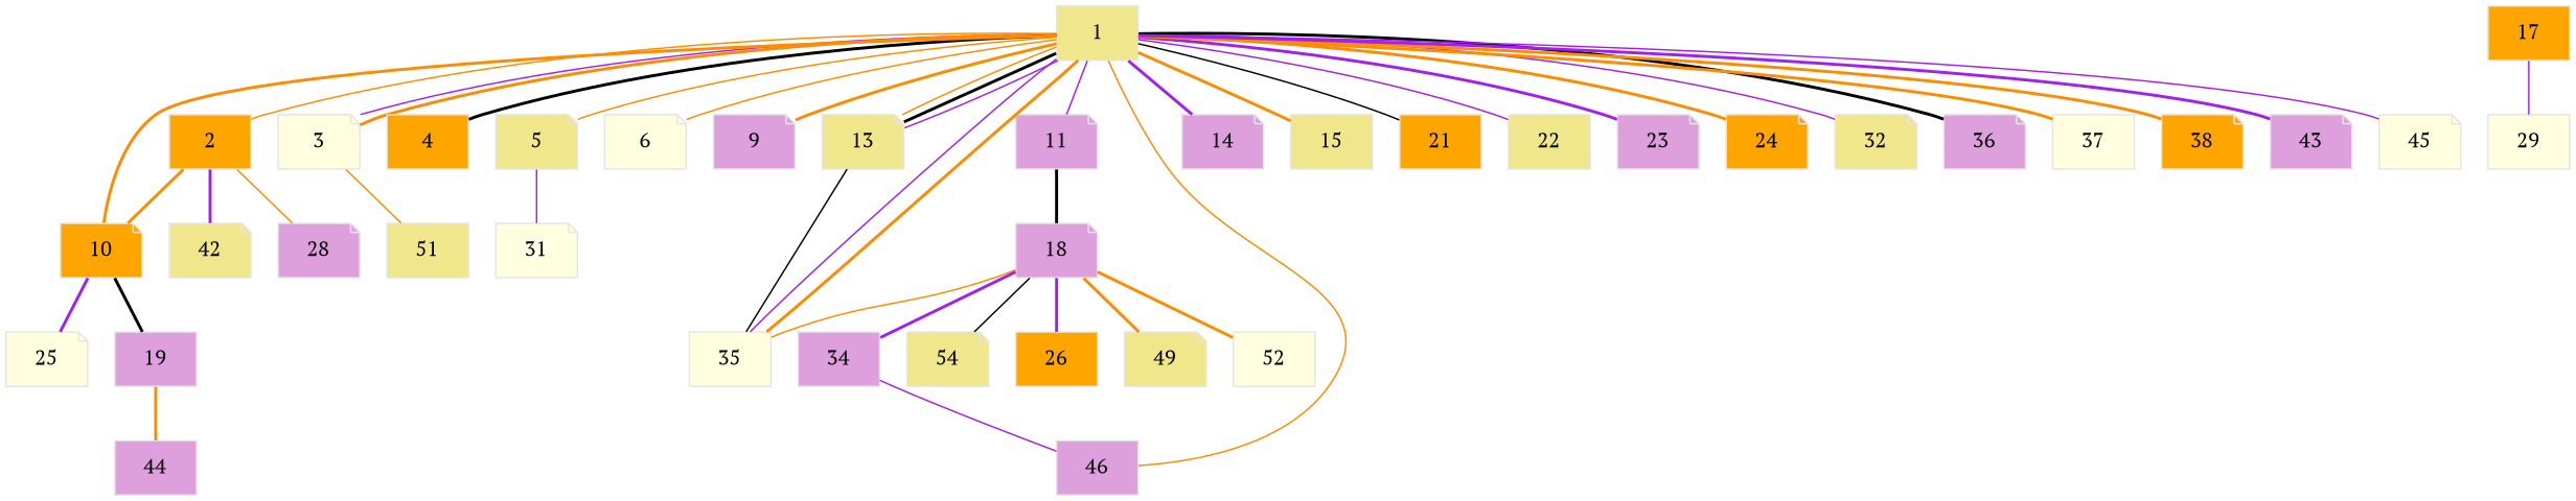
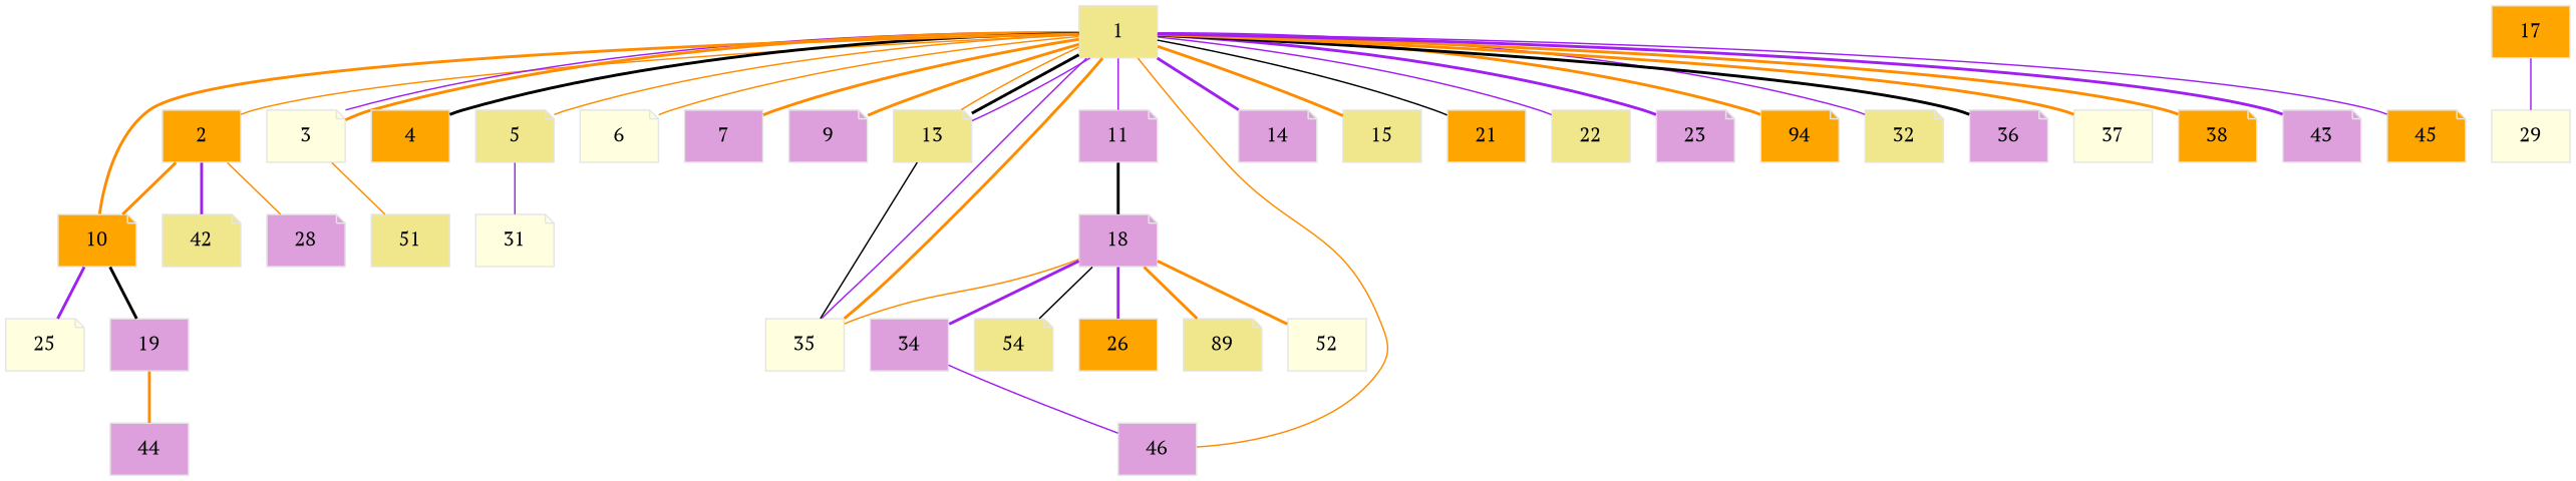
  graph {
    fontname="PT Serif"
    node [color=gray90 fillcolor=plum fontname="PT Serif" shape=note style=filled]
    edge [color=darkorange fontname="PT Serif" style=bold]
    1 [fillcolor=khaki shape=box super="+12"]
    2 [fillcolor=orange shape=box super="+27"]
    3 [fillcolor=lightyellow super="+16"]
    4 [fillcolor=orange shape=box]
    5 [fillcolor=khaki super="+8"]
    6 [fillcolor=lightyellow]
+   7 [shape=box]
    9 [super="+30"]
    10 [fillcolor=orange super="+40"]
    11 [super="+33"]
    13 [fillcolor=khaki super="+47"]
    14
    15 [fillcolor=khaki shape=box]
    21 [fillcolor=orange shape=box]
    22 [fillcolor=khaki shape=box]
    23
-   24 [fillcolor=orange]
+   24 [fillcolor=orange label=94]
    32 [fillcolor=khaki]
    35 [fillcolor=lightyellow shape=box super="+41"]
    36
    37 [fillcolor=lightyellow shape=box]
    38 [fillcolor=orange super="+39"]
    43 [super="+53"]
-   45 [fillcolor=lightyellow]
+   45 [fillcolor=orange]
    46 [shape=box super="+48"]
    28
    42 [fillcolor=khaki]
    51 [fillcolor=khaki shape=box]
    31 [fillcolor=lightyellow]
    19 [shape=box super="+20"]
    25 [fillcolor=lightyellow]
    18 [super="+50"]
    17 [fillcolor=orange shape=box]
    29 [fillcolor=lightyellow shape=box]
    44 [shape=box]
    26 [fillcolor=orange shape=box]
    34 [shape=box]
-   49 [fillcolor=khaki]
+   49 [fillcolor=khaki label=89]
    52 [fillcolor=lightyellow shape=box]
    54 [fillcolor=khaki]
    1 -- 2 [style=solid]
    1 -- 3 [color=purple style=solid]
    1 -- 3
    1 -- 4 [color=black]
    1 -- 5 [style=solid weight=2]
    1 -- 6 [style=solid]
+   1 -- 7
    1 -- 9
    1 -- 10
    1 -- 11 [color=purple style=solid]
    1 -- 13 [style=solid]
    1 -- 13 [color=black]
    1 -- 13 [color=purple style=solid]
    1 -- 14 [color=purple]
    1 -- 15
    1 -- 21 [color=black style=solid]
    1 -- 22 [color=purple style=solid weight=2]
    1 -- 23 [color=purple]
    1 -- 24
    1 -- 32 [color=purple style=solid]
    1 -- 35 [color=purple style=solid]
    1 -- 35
    1 -- 36 [color=black weight=2]
    1 -- 37
    1 -- 38
    1 -- 43 [color=purple]
    1 -- 45 [color=purple style=solid]
    1 -- 46 [style=solid]
    2 -- 10
    2 -- 28 [style=solid]
    2 -- 42 [color=purple]
    3 -- 51 [style=solid]
    5 -- 31 [color=purple style=solid]
    10 -- 19 [color=black]
    10 -- 25 [color=purple]
    11 -- 18 [color=black]
    13 -- 35 [color=black style=solid]
    19 -- 44
    18 -- 35 [style=solid]
    18 -- 26 [color=purple]
    18 -- 34 [color=purple]
    18 -- 49
    18 -- 52
    18 -- 54 [color=black style=solid]
    17 -- 29 [color=purple style=solid]
    34 -- 46 [color=purple style=solid]
  }
